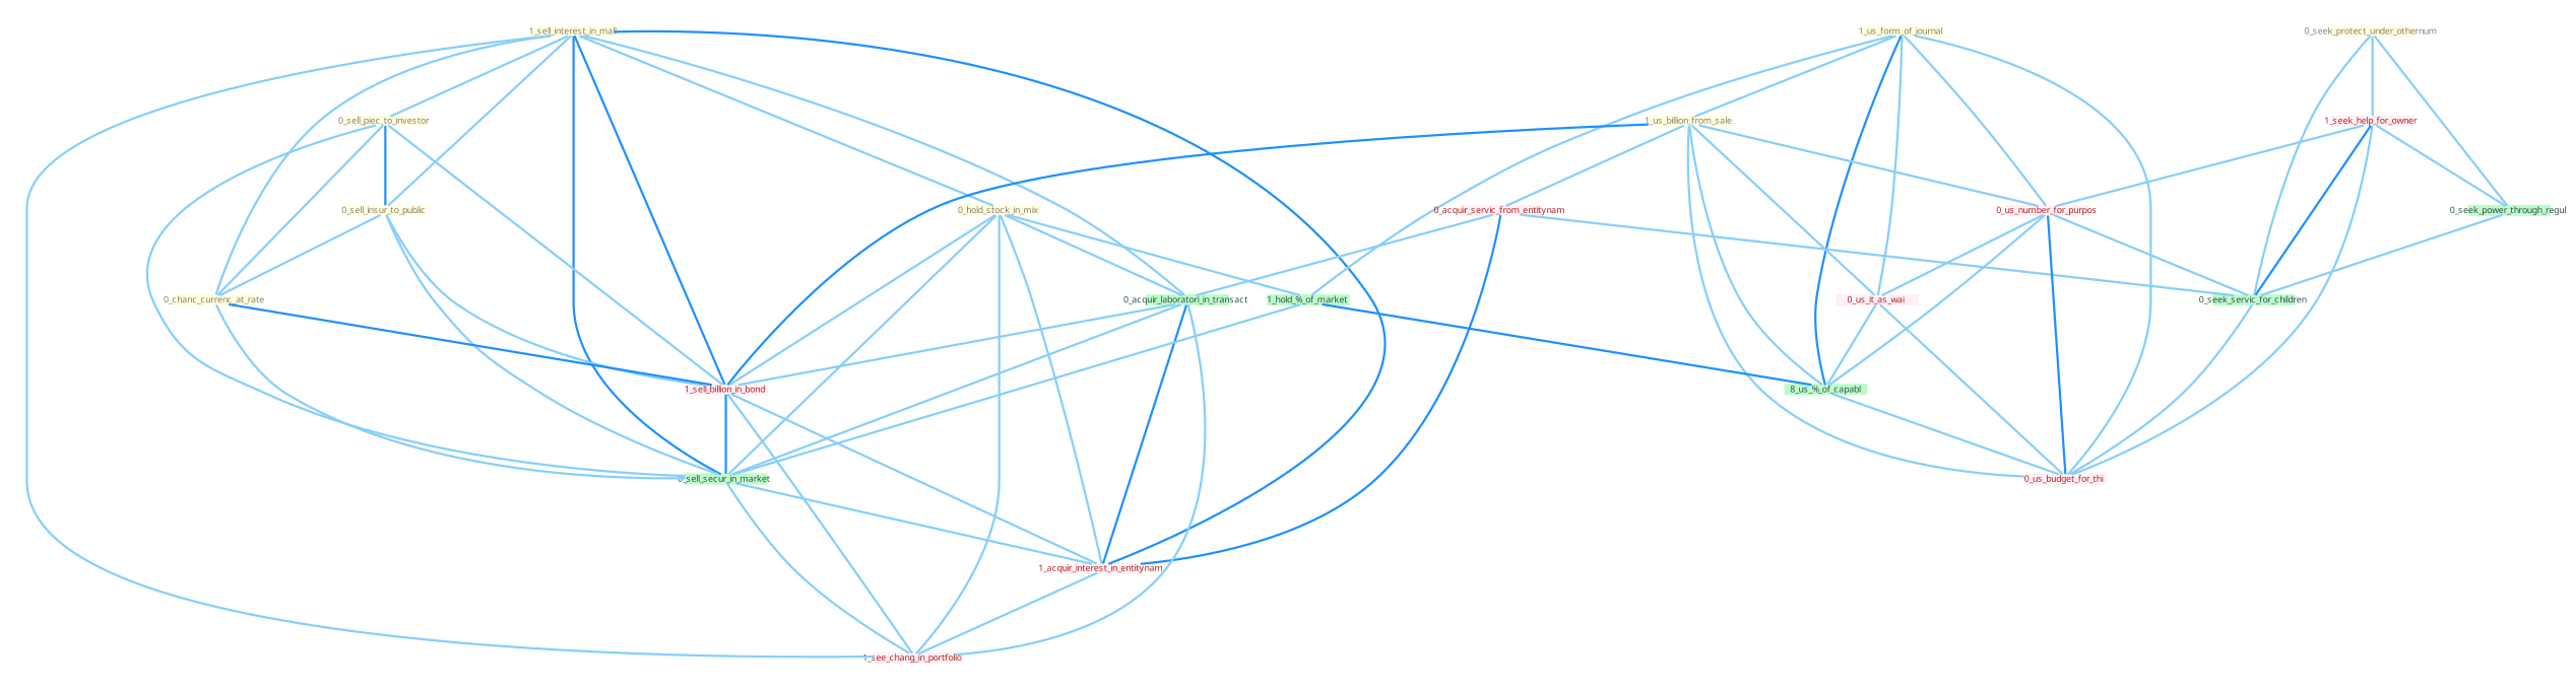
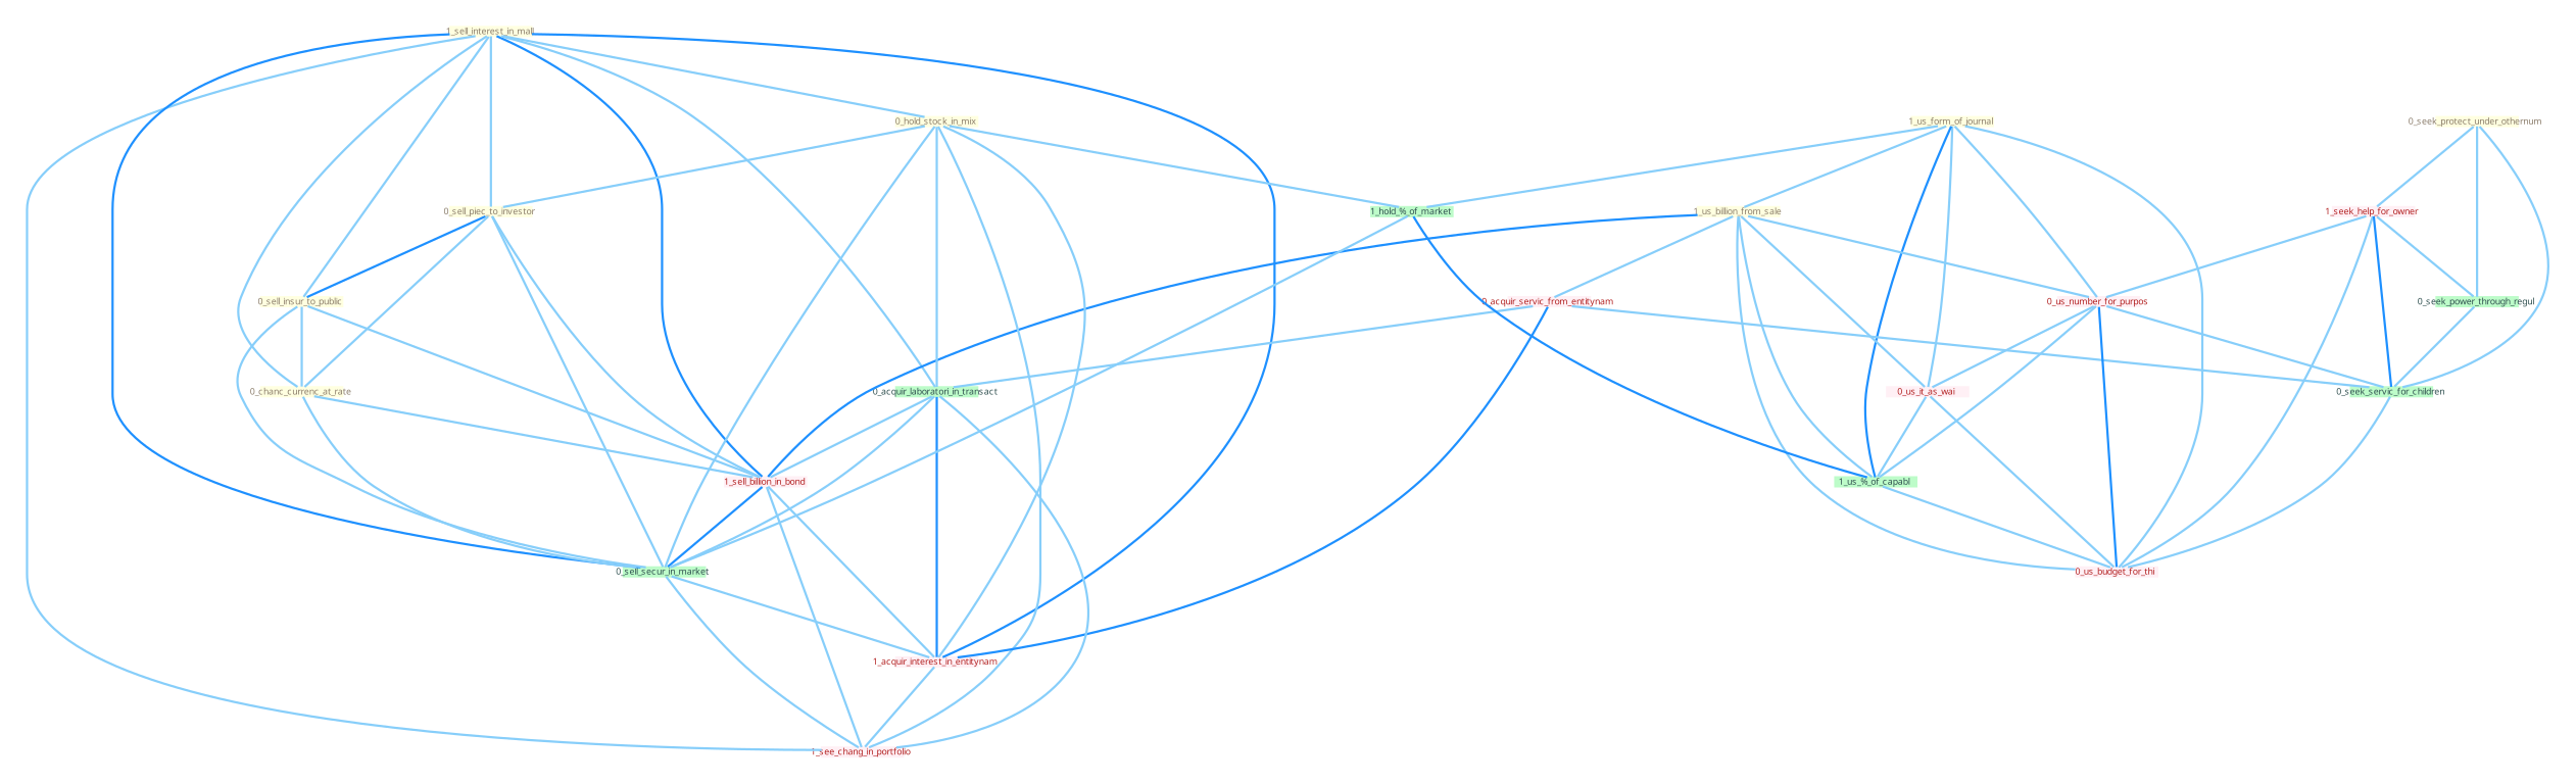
  graph {
    fontname="Noto Sans"
    node [color="#ffffe0" fixedsize=true fontcolor="#8b7d6b" fontname="Noto Sans" fontsize=4 shape=polygon style=filled]
    edge [color="#87cefa" fontname="Noto Sans" w=1]
    "1_sell_interest_in_mall " [height=.06 width=.5]
    "0_sell_piec_to_investor " [height=.06 width=.5]
    "0_sell_insur_to_public " [height=.06 width=.5]
    "1_us_form_of_journal " [height=.06 width=.5]
    "1_us_billion_from_sale " [height=.06 width=.5]
    "0_seek_protect_under_othernum " [height=.06 width=.5]
    "0_hold_stock_in_mix " [height=.06 width=.5]
    n8 [height=.06 label="0_chanc_currenc_at_rate" width=.5]
    "1_seek_help_for_owner " [color="#fff0f5" fontcolor="#b22222" height=.06 width=.5]
    "0_acquir_servic_from_entitynam " [color="#fff0f5" fontcolor="#b22222" height=.06 width=.5]
    "0_us_number_for_purpos " [color="#fff0f5" fontcolor="#b22222" height=.06 width=.5]
    "1_sell_billion_in_bond " [color="#fff0f5" fontcolor="#b22222" height=.06 width=.5]
    "0_us_it_as_wai " [color="#fff0f5" fontcolor="#b22222" height=.06 width=.5]
    "1_acquir_interest_in_entitynam " [color="#fff0f5" fontcolor="#b22222" height=.06 width=.5]
    "1_see_chang_in_portfolio " [color="#fff0f5" fontcolor="#b22222" height=.06 width=.5]
    "0_us_budget_for_thi " [color="#fff0f5" fontcolor="#b22222" height=.06 width=.5]
    "0_acquir_laboratori_in_transact " [color="#BDFCC9" fontcolor="#2f4f4f" height=.06 width=.5]
    "0_sell_secur_in_market " [color="#BDFCC9" fontcolor="#2f4f4f" height=.06 width=.5]
    "1_hold_%_of_market " [color="#BDFCC9" fontcolor="#2f4f4f" height=.06 width=.5]
-   "1_us_%_of_capabl " [color="#BDFCC9" fontcolor="#2f4f4f" height=.06 width=.5 label="8_us_%_of_capabl"]
+   "1_us_%_of_capabl " [color="#BDFCC9" fontcolor="#2f4f4f" height=.06 width=.5]
    "0_seek_power_through_regul " [color="#BDFCC9" fontcolor="#2f4f4f" height=.06 width=.5]
    "0_seek_servic_for_children " [color="#BDFCC9" fontcolor="#2f4f4f" height=.06 width=.5]
    subgraph sub_1 {
      "1_sell_interest_in_mall "
      "0_sell_piec_to_investor "
      "0_sell_insur_to_public "
      "1_us_form_of_journal "
      "1_us_billion_from_sale "
      "0_seek_protect_under_othernum "
      "0_hold_stock_in_mix "
      n8
    }
    subgraph sub_2 {
      "1_seek_help_for_owner "
      "0_acquir_servic_from_entitynam "
      "0_us_number_for_purpos "
      "1_sell_billion_in_bond "
      "0_us_it_as_wai "
      "1_acquir_interest_in_entitynam "
      "1_see_chang_in_portfolio "
      "0_us_budget_for_thi "
    }
    "1_sell_interest_in_mall " -- "0_sell_piec_to_investor "
    "1_sell_interest_in_mall " -- "0_sell_insur_to_public "
    "1_sell_interest_in_mall " -- "0_hold_stock_in_mix "
    "1_sell_interest_in_mall " -- n8
    "1_sell_interest_in_mall " -- "1_sell_billion_in_bond " [color="#1e90ff" w=2]
    "1_sell_interest_in_mall " -- "1_acquir_interest_in_entitynam " [color="#1e90ff" w=2]
    "1_sell_interest_in_mall " -- "1_see_chang_in_portfolio "
    "1_sell_interest_in_mall " -- "0_acquir_laboratori_in_transact "
    "1_sell_interest_in_mall " -- "0_sell_secur_in_market " [color="#1e90ff" w=2]
    "0_sell_piec_to_investor " -- "0_sell_insur_to_public " [color="#1e90ff" w=2]
    "0_sell_piec_to_investor " -- n8
    "0_sell_piec_to_investor " -- "1_sell_billion_in_bond "
    "0_sell_piec_to_investor " -- "0_sell_secur_in_market "
    "0_sell_insur_to_public " -- n8
    "0_sell_insur_to_public " -- "1_sell_billion_in_bond "
    "0_sell_insur_to_public " -- "0_sell_secur_in_market "
    "1_us_form_of_journal " -- "1_us_billion_from_sale "
    "1_us_form_of_journal " -- "0_us_number_for_purpos "
    "1_us_form_of_journal " -- "0_us_it_as_wai "
    "1_us_form_of_journal " -- "0_us_budget_for_thi "
    "1_us_form_of_journal " -- "1_hold_%_of_market "
    "1_us_form_of_journal " -- "1_us_%_of_capabl " [color="#1e90ff" w=2]
    "1_us_billion_from_sale " -- "0_acquir_servic_from_entitynam "
    "1_us_billion_from_sale " -- "0_us_number_for_purpos "
    "1_us_billion_from_sale " -- "1_sell_billion_in_bond " [color="#1e90ff"]
    "1_us_billion_from_sale " -- "0_us_it_as_wai "
    "1_us_billion_from_sale " -- "0_us_budget_for_thi "
    "1_us_billion_from_sale " -- "1_us_%_of_capabl "
    "0_seek_protect_under_othernum " -- "1_seek_help_for_owner "
    "0_seek_protect_under_othernum " -- "0_seek_power_through_regul "
    "0_seek_protect_under_othernum " -- "0_seek_servic_for_children "
-   "0_hold_stock_in_mix " -- "1_sell_billion_in_bond "
+   "0_hold_stock_in_mix " -- "0_sell_piec_to_investor "
    "0_hold_stock_in_mix " -- "1_acquir_interest_in_entitynam "
    "0_hold_stock_in_mix " -- "1_see_chang_in_portfolio "
    "0_hold_stock_in_mix " -- "0_acquir_laboratori_in_transact "
    "0_hold_stock_in_mix " -- "0_sell_secur_in_market "
    "0_hold_stock_in_mix " -- "1_hold_%_of_market "
-   n8 -- "1_sell_billion_in_bond " [color="#1e90ff"]
+   n8 -- "1_sell_billion_in_bond "
    n8 -- "0_sell_secur_in_market "
    "1_seek_help_for_owner " -- "0_us_number_for_purpos "
    "1_seek_help_for_owner " -- "0_us_budget_for_thi "
    "1_seek_help_for_owner " -- "0_seek_power_through_regul "
    "1_seek_help_for_owner " -- "0_seek_servic_for_children " [color="#1e90ff" w=2]
    "0_acquir_servic_from_entitynam " -- "1_acquir_interest_in_entitynam " [color="#1e90ff" w=2]
    "0_acquir_servic_from_entitynam " -- "0_acquir_laboratori_in_transact "
    "0_acquir_servic_from_entitynam " -- "0_seek_servic_for_children "
    "0_us_number_for_purpos " -- "0_us_it_as_wai "
    "0_us_number_for_purpos " -- "0_us_budget_for_thi " [color="#1e90ff" w=2]
    "0_us_number_for_purpos " -- "1_us_%_of_capabl "
    "0_us_number_for_purpos " -- "0_seek_servic_for_children "
    "1_sell_billion_in_bond " -- "1_acquir_interest_in_entitynam "
    "1_sell_billion_in_bond " -- "1_see_chang_in_portfolio "
    "1_sell_billion_in_bond " -- "0_sell_secur_in_market " [color="#1e90ff" w=2]
    "0_us_it_as_wai " -- "0_us_budget_for_thi "
    "0_us_it_as_wai " -- "1_us_%_of_capabl "
    "1_acquir_interest_in_entitynam " -- "1_see_chang_in_portfolio "
    "0_acquir_laboratori_in_transact " -- "1_sell_billion_in_bond "
    "0_acquir_laboratori_in_transact " -- "1_acquir_interest_in_entitynam " [color="#1e90ff" w=2]
    "0_acquir_laboratori_in_transact " -- "1_see_chang_in_portfolio "
    "0_acquir_laboratori_in_transact " -- "0_sell_secur_in_market "
    "0_sell_secur_in_market " -- "1_acquir_interest_in_entitynam "
    "0_sell_secur_in_market " -- "1_see_chang_in_portfolio "
    "1_hold_%_of_market " -- "0_sell_secur_in_market "
    "1_hold_%_of_market " -- "1_us_%_of_capabl " [color="#1e90ff" w=2]
    "1_us_%_of_capabl " -- "0_us_budget_for_thi "
    "0_seek_power_through_regul " -- "0_seek_servic_for_children "
    "0_seek_servic_for_children " -- "0_us_budget_for_thi "
  }
